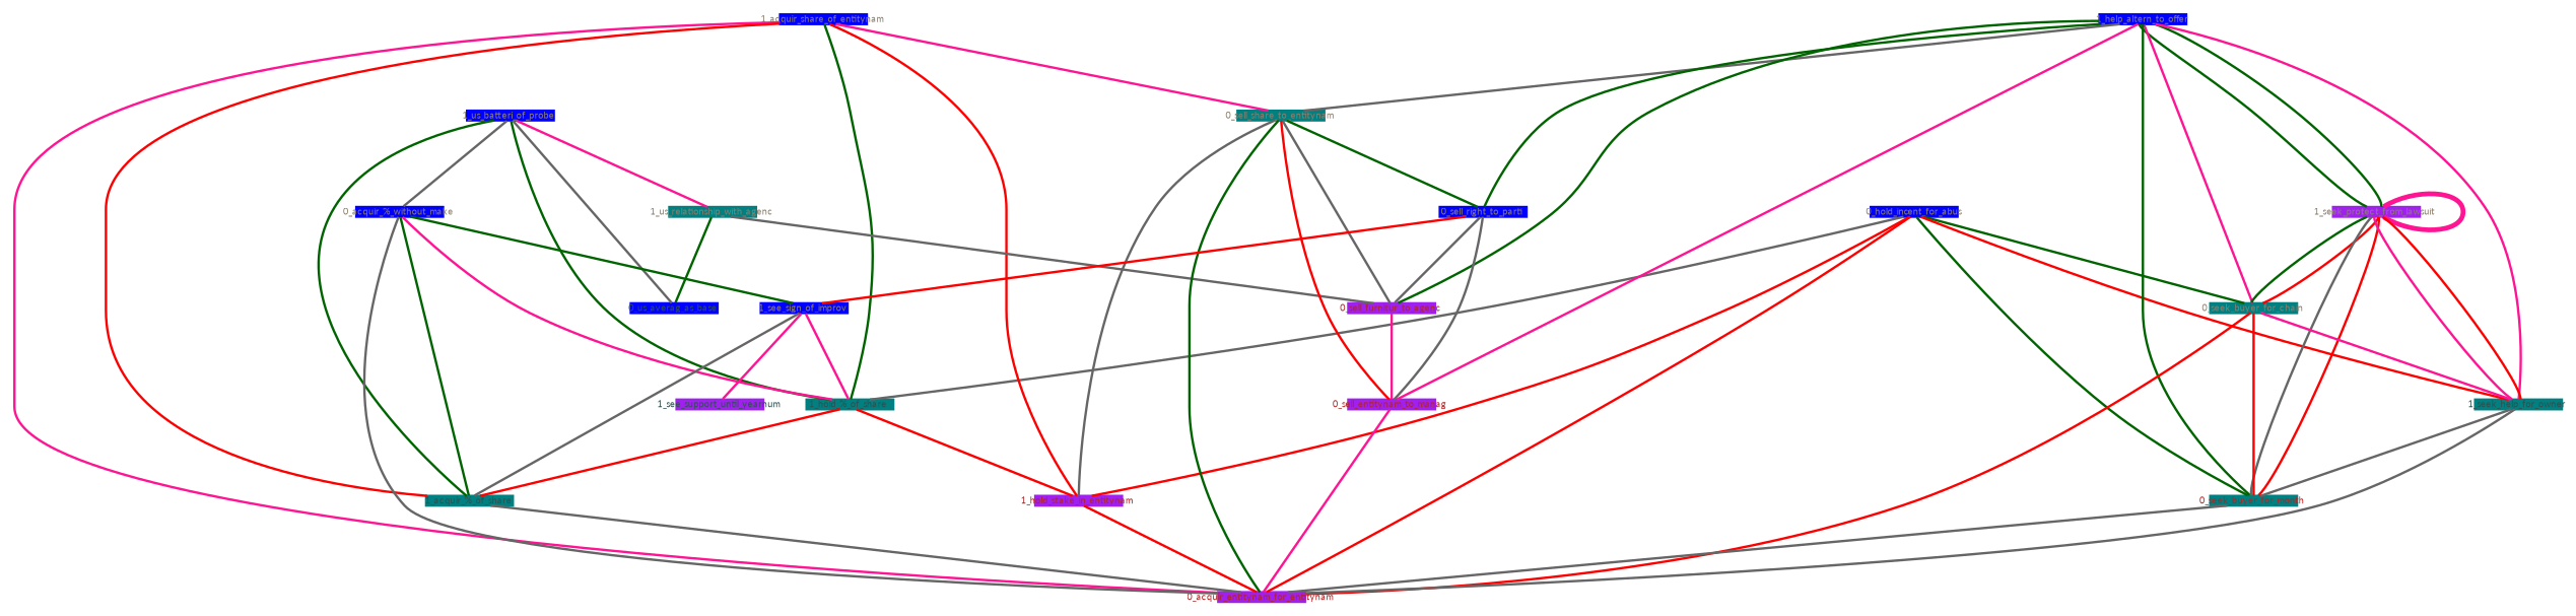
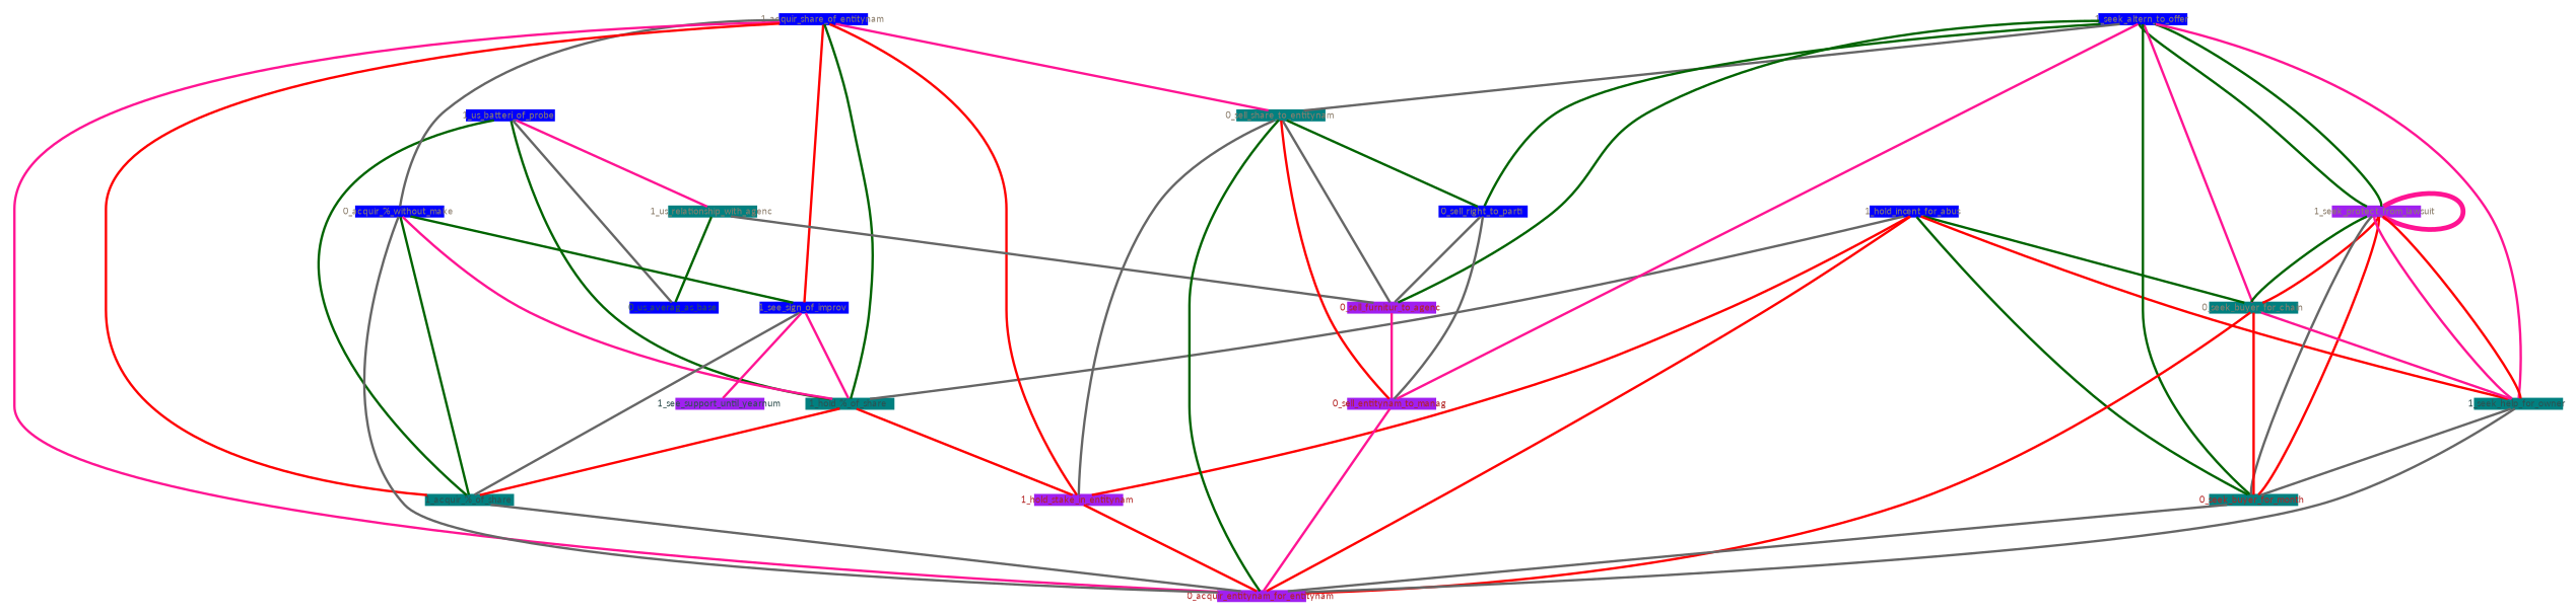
  graph {
    fontname=Lato
    node [color=blue fixedsize=true fontcolor="#8b7d6b" fontname=Lato fontsize=4 shape=polygon style=filled]
    edge [color=darkgreen fontname=Lato w=1]
-   "1_hold_incent_for_abus " [height=.06 width=.5 label="0_hold_incent_for_abus"]
-   "1_seek_altern_to_offer " [height=.06 width=.5 label="1_help_altern_to_offer"]
+   "1_hold_incent_for_abus " [height=.06 width=.5]
+   "1_seek_altern_to_offer " [height=.06 width=.5]
    "1_seek_protect_from_lawsuit " [color=purple height=.06 width=.5]
    "1_us_batteri_of_probe " [height=.06 width=.5]
    "1_acquir_share_of_entitynam " [height=.06 width=.5]
    "0_acquir_%_without_make " [height=.06 width=.5]
    "1_us_relationship_with_agenc " [color=teal height=.06 width=.5]
    "0_sell_share_to_entitynam " [color=teal height=.06 width=.5]
    "0_seek_buyer_for_chain " [color=teal height=.06 width=.5]
    "0_sell_right_to_parti " [height=.06 width=.5]
    "1_see_sign_of_improv " [height=.06 width=.5]
    "1_hold_stake_in_entitynam " [color=purple fontcolor="#b22222" height=.06 width=.5]
    "0_seek_buyer_for_month " [color=teal fontcolor="#b22222" height=.06 width=.5]
    "0_sell_furnitur_to_agenc " [color=purple fontcolor="#b22222" height=.06 width=.5]
    "0_sell_entitynam_to_manag " [color=purple fontcolor="#b22222" height=.06 width=.5]
    "0_acquir_entitynam_for_entitynam " [color=purple fontcolor="#b22222" height=.06 width=.5]
    "1_hold_%_of_share " [color=teal fontcolor="#2f4f4f" height=.06 width=.5]
    "1_seek_help_for_owner " [color=teal fontcolor="#2f4f4f" height=.06 width=.5]
    "1_acquir_%_of_share " [color=teal fontcolor="#2f4f4f" height=.06 width=.5]
    "0_us_averag_as_base " [fontcolor="#2f4f4f" height=.06 width=.5]
    "1_see_support_until_yearnum " [color=purple fontcolor="#2f4f4f" height=.06 width=.5]
    subgraph sub_1 {
      "1_hold_incent_for_abus "
      "1_seek_altern_to_offer "
      "1_seek_protect_from_lawsuit "
      "1_us_batteri_of_probe "
      "1_acquir_share_of_entitynam "
      "0_acquir_%_without_make "
      "1_us_relationship_with_agenc "
      "0_sell_share_to_entitynam "
      "0_seek_buyer_for_chain "
      "0_sell_right_to_parti "
      "1_see_sign_of_improv "
    }
    subgraph sub_2 {
      "1_hold_stake_in_entitynam "
      "0_seek_buyer_for_month "
      "0_sell_furnitur_to_agenc "
      "0_sell_entitynam_to_manag "
      "0_acquir_entitynam_for_entitynam "
    }
    "1_hold_incent_for_abus " -- "0_seek_buyer_for_chain "
    "1_hold_incent_for_abus " -- "1_hold_stake_in_entitynam " [color=red]
    "1_hold_incent_for_abus " -- "0_seek_buyer_for_month "
    "1_hold_incent_for_abus " -- "0_acquir_entitynam_for_entitynam " [color=red]
    "1_hold_incent_for_abus " -- "1_hold_%_of_share " [color=gray40]
    "1_hold_incent_for_abus " -- "1_seek_help_for_owner " [color=red]
    "1_seek_altern_to_offer " -- "1_seek_protect_from_lawsuit "
    "1_seek_altern_to_offer " -- "1_seek_protect_from_lawsuit "
    "1_seek_altern_to_offer " -- "0_sell_share_to_entitynam " [color=gray40]
    "1_seek_altern_to_offer " -- "0_seek_buyer_for_chain " [color=deeppink]
    "1_seek_altern_to_offer " -- "0_sell_right_to_parti "
    "1_seek_altern_to_offer " -- "0_seek_buyer_for_month "
    "1_seek_altern_to_offer " -- "0_sell_furnitur_to_agenc "
    "1_seek_altern_to_offer " -- "0_sell_entitynam_to_manag " [color=deeppink]
    "1_seek_altern_to_offer " -- "1_seek_help_for_owner " [color=deeppink]
    "1_seek_protect_from_lawsuit " -- "1_seek_protect_from_lawsuit " [color=deeppink style=bold w=4]
    "1_seek_protect_from_lawsuit " -- "0_seek_buyer_for_chain "
    "1_seek_protect_from_lawsuit " -- "0_seek_buyer_for_chain " [color=red]
    "1_seek_protect_from_lawsuit " -- "0_seek_buyer_for_month " [color=gray40]
    "1_seek_protect_from_lawsuit " -- "0_seek_buyer_for_month " [color=red]
    "1_seek_protect_from_lawsuit " -- "1_seek_help_for_owner " [color=deeppink]
    "1_seek_protect_from_lawsuit " -- "1_seek_help_for_owner " [color=red]
    "1_us_batteri_of_probe " -- "1_us_relationship_with_agenc " [color=deeppink]
    "1_us_batteri_of_probe " -- "1_hold_%_of_share "
    "1_us_batteri_of_probe " -- "1_acquir_%_of_share "
    "1_us_batteri_of_probe " -- "0_us_averag_as_base " [color=gray40]
-   "1_us_batteri_of_probe " -- "0_acquir_%_without_make " [color=gray40]
+   "1_acquir_share_of_entitynam " -- "0_acquir_%_without_make " [color=gray40]
    "1_acquir_share_of_entitynam " -- "0_sell_share_to_entitynam " [color=deeppink w=2]
-   "0_sell_right_to_parti " -- "1_see_sign_of_improv " [color=red]
+   "1_acquir_share_of_entitynam " -- "1_see_sign_of_improv " [color=red]
    "1_acquir_share_of_entitynam " -- "1_hold_stake_in_entitynam " [color=red]
    "1_acquir_share_of_entitynam " -- "0_acquir_entitynam_for_entitynam " [color=deeppink w=2]
    "1_acquir_share_of_entitynam " -- "1_hold_%_of_share "
    "1_acquir_share_of_entitynam " -- "1_acquir_%_of_share " [color=red w=2]
    "0_acquir_%_without_make " -- "1_see_sign_of_improv "
    "0_acquir_%_without_make " -- "0_acquir_entitynam_for_entitynam " [color=gray40]
    "0_acquir_%_without_make " -- "1_hold_%_of_share " [color=deeppink]
    "0_acquir_%_without_make " -- "1_acquir_%_of_share " [w=2]
    "1_us_relationship_with_agenc " -- "0_sell_furnitur_to_agenc " [color=gray40]
    "1_us_relationship_with_agenc " -- "0_us_averag_as_base "
    "0_sell_share_to_entitynam " -- "0_sell_right_to_parti " [w=2]
    "0_sell_share_to_entitynam " -- "1_hold_stake_in_entitynam " [color=gray40]
    "0_sell_share_to_entitynam " -- "0_sell_furnitur_to_agenc " [color=gray40 w=2]
    "0_sell_share_to_entitynam " -- "0_sell_entitynam_to_manag " [color=red w=2]
    "0_sell_share_to_entitynam " -- "0_acquir_entitynam_for_entitynam "
    "0_seek_buyer_for_chain " -- "0_seek_buyer_for_month " [color=red w=3]
    "0_seek_buyer_for_chain " -- "0_acquir_entitynam_for_entitynam " [color=red]
    "0_seek_buyer_for_chain " -- "1_seek_help_for_owner " [color=deeppink w=2]
    "0_sell_right_to_parti " -- "0_sell_furnitur_to_agenc " [color=gray40 w=2]
    "0_sell_right_to_parti " -- "0_sell_entitynam_to_manag " [color=gray40 w=2]
    "1_see_sign_of_improv " -- "1_hold_%_of_share " [color=deeppink]
    "1_see_sign_of_improv " -- "1_acquir_%_of_share " [color=gray40]
    "1_see_sign_of_improv " -- "1_see_support_until_yearnum " [color=deeppink]
    "1_hold_stake_in_entitynam " -- "0_acquir_entitynam_for_entitynam " [color=red]
    "0_seek_buyer_for_month " -- "0_acquir_entitynam_for_entitynam " [color=gray40]
    "0_sell_furnitur_to_agenc " -- "0_sell_entitynam_to_manag " [color=deeppink w=2]
    "0_sell_entitynam_to_manag " -- "0_acquir_entitynam_for_entitynam " [color=deeppink]
    "1_hold_%_of_share " -- "1_hold_stake_in_entitynam " [color=red]
    "1_hold_%_of_share " -- "1_acquir_%_of_share " [color=red w=3]
    "1_seek_help_for_owner " -- "0_seek_buyer_for_month " [color=gray40 w=2]
    "1_seek_help_for_owner " -- "0_acquir_entitynam_for_entitynam " [color=gray40]
    "1_acquir_%_of_share " -- "0_acquir_entitynam_for_entitynam " [color=gray40]
  }
